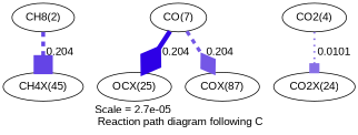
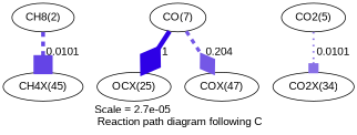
  digraph {
    fontname="Liberation Sans"
    label="Scale = 2.7e-05\l Reaction path diagram following C"
    node [fontname="Liberation Sans"]
    edge [arrowhead=box fontname="Liberation Sans" style=dashed]
    n1 [label="CH8(2)"]
    n2 [label="CH4X(45)"]
    n3 [label="CO(7)"]
    n4 [label="OCX(25)"]
-   n5 [label="COX(87)"]
-   n6 [label="CO2(4)"]
-   n7 [label="CO2X(24)"]
-   n1 -> n2 [arrowsize=2.4 color="0.7, 0.704, 0.9" label=" 0.204" penwidth=4.8]
-   n3 -> n4 [arrowhead=diamond arrowsize=3 color="0.7, 1.5, 0.9" label=" 0.204" penwidth=6 style=bold]
+   n5 [label="COX(47)"]
+   n6 [label="CO2(5)"]
+   n7 [label="CO2X(34)"]
+   n1 -> n2 [arrowsize=2.4 color="0.7, 0.704, 0.9" label=" 0.0101" penwidth=4.8]
+   n3 -> n4 [arrowhead=diamond arrowsize=3 color="0.7, 1.5, 0.9" label=" 1" penwidth=6 style=bold]
    n3 -> n5 [arrowhead=diamond arrowsize=2.2 color="0.7, 0.619, 0.9" label=" 0.204" penwidth=4.39]
    n6 -> n7 [arrowsize=1.27 color="0.7, 0.51, 0.9" label=" 0.0101" penwidth=2.53 style=dotted]
  }
